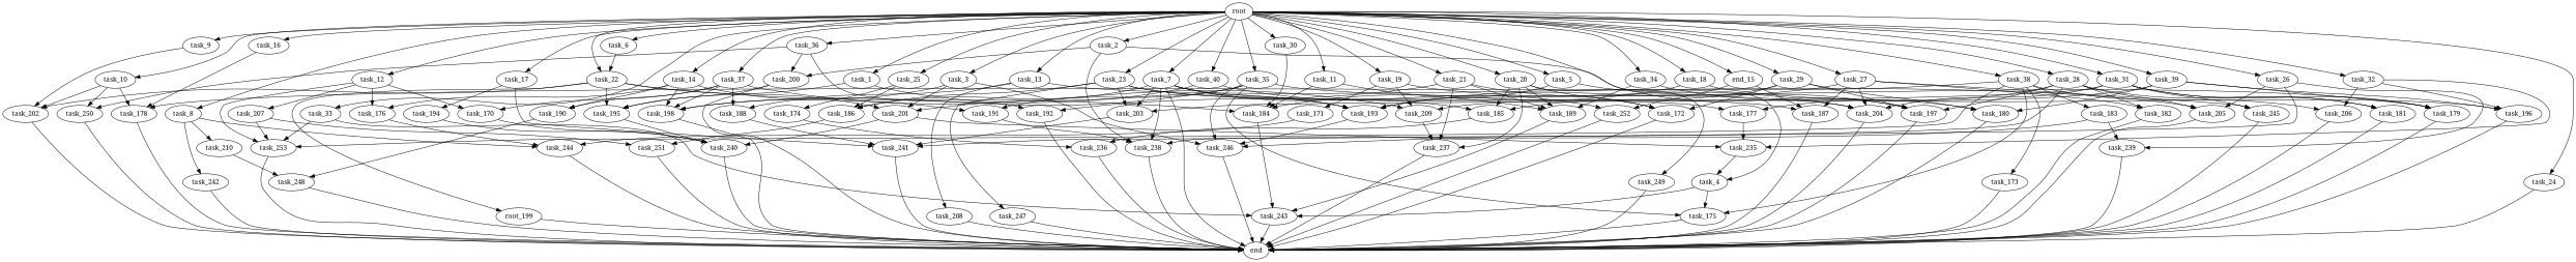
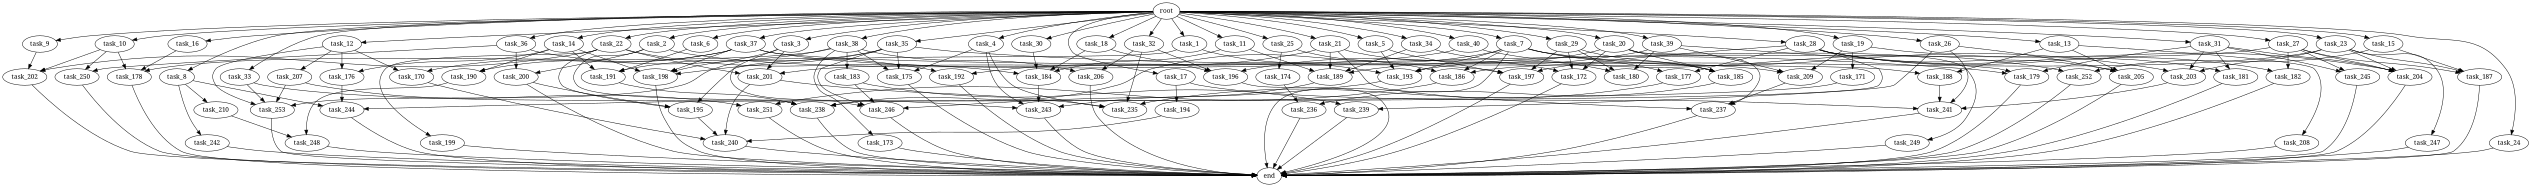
  digraph {
    fontname="Noto Serif"
    node [fontname="Noto Serif"]
    edge [fontname="Noto Serif"]
    root
    task_1
    task_2
    task_3
    task_4
    task_5
    task_6
    task_7
    task_8
    task_9
    task_10
    task_11
    task_12
    task_13
    task_14
-   task_15 [label=end_15]
+   task_15
    task_16
    task_17
    task_18
    task_19
    task_20
    task_21
    task_22
    task_23
    task_24
    task_25
    task_26
    task_27
    task_28
    task_29
    task_30
    task_31
    task_32
    task_33
    task_34
    task_35
    task_36
    task_37
    task_38
    task_39
    task_40
    task_193
    task_195
    task_197
    task_200
    task_238
    task_198
    task_201
    task_246
    task_175
    task_235
    task_243
    task_191
    task_177
    task_185
    task_186
    task_203
    end
    task_210
    task_242
    task_244
    task_202
    task_178
    task_250
    task_184
    task_189
    task_170
    task_176
    task_207
    task_253
    task_188
    task_205
    task_208
    task_190
    task_187
    task_252
    task_194
    task_241
    task_196
    task_171
    task_204
    task_209
    task_172
    task_237
    task_249
    task_192
-   task_199 [label=root_199]
+   task_199
    task_247
    task_174
    task_239
    task_182
    task_245
    task_181
    task_180
    task_179
    task_206
    task_173
    task_183
    task_240
    task_236
    task_251
    task_248
    root -> task_1
    root -> task_2
    root -> task_3
    root -> task_4
    root -> task_5
    root -> task_6
    root -> task_7
    root -> task_8
    root -> task_9
    root -> task_10
    root -> task_11
    root -> task_12
    root -> task_13
    root -> task_14
    root -> task_15
    root -> task_16
    root -> task_17
    root -> task_18
    root -> task_19
    root -> task_20
    root -> task_21
    root -> task_22
    root -> task_23
    root -> task_24
    root -> task_25
    root -> task_26
    root -> task_27
    root -> task_28
    root -> task_29
    root -> task_30
    root -> task_31
    root -> task_32
    root -> task_33
    root -> task_34
    root -> task_35
    root -> task_36
    root -> task_37
    root -> task_38
    root -> task_39
    root -> task_40
    task_1 -> task_193
    task_1 -> task_195
    task_2 -> task_197
    task_2 -> task_200
    task_2 -> task_238
    task_3 -> task_198
    task_3 -> task_201
    task_3 -> task_246
    task_4 -> task_175
-   task_235 -> task_4
+   task_4 -> task_235
    task_4 -> task_243
    task_5 -> task_193
    task_5 -> task_197
-   task_6 -> task_22
+   task_6 -> task_191
    task_7 -> task_193
    task_7 -> task_238
    task_7 -> task_177
    task_7 -> task_185
    task_7 -> task_186
    task_7 -> task_203
    task_7 -> end
    task_8 -> task_210
    task_8 -> task_242
    task_8 -> task_244
    task_9 -> task_202
    task_10 -> task_202
    task_10 -> task_178
    task_10 -> task_250
    task_11 -> task_184
    task_11 -> task_189
    task_12 -> task_170
    task_12 -> task_176
    task_12 -> task_207
    task_12 -> task_253
    task_13 -> task_188
    task_13 -> task_205
    task_13 -> task_208
    task_14 -> task_198
    task_14 -> task_191
    task_14 -> task_176
    task_14 -> task_190
    task_15 -> task_187
    task_15 -> task_252
    task_16 -> task_178
    task_17 -> task_194
    task_17 -> task_241
    task_18 -> task_184
    task_18 -> task_196
    task_19 -> task_171
    task_19 -> task_204
    task_19 -> task_209
    task_20 -> task_185
    task_20 -> task_189
    task_20 -> task_172
    task_20 -> task_237
    task_20 -> task_249
    task_21 -> task_189
    task_21 -> task_172
    task_21 -> task_237
    task_21 -> task_192
    task_22 -> task_195
    task_22 -> task_201
    task_22 -> task_202
    task_22 -> task_184
    task_22 -> task_199
    task_23 -> task_186
    task_23 -> task_203
    task_23 -> task_187
    task_23 -> task_204
    task_23 -> task_247
    task_24 -> end
    task_25 -> task_186
    task_25 -> task_174
    task_26 -> task_205
    task_26 -> task_241
    task_26 -> task_239
    task_27 -> task_193
    task_27 -> task_187
    task_27 -> task_204
    task_27 -> task_182
    task_27 -> task_245
    task_28 -> task_197
    task_28 -> task_238
    task_28 -> task_177
    task_28 -> task_205
    task_28 -> task_182
    task_28 -> task_181
    task_29 -> task_197
    task_29 -> task_185
    task_29 -> task_172
    task_29 -> task_180
    task_30 -> task_184
    task_31 -> task_203
    task_31 -> task_204
    task_31 -> task_245
    task_31 -> task_181
    task_31 -> task_179
    task_32 -> task_235
    task_32 -> task_196
    task_32 -> task_206
    task_33 -> task_243
    task_33 -> task_253
    task_34 -> task_189
    task_34 -> task_180
    task_35 -> task_198
    task_35 -> task_246
    task_35 -> task_175
    task_35 -> task_191
    task_35 -> task_179
    task_36 -> task_200
    task_36 -> task_250
    task_36 -> task_192
    task_37 -> task_198
    task_37 -> task_170
    task_37 -> task_188
    task_37 -> task_190
    task_37 -> task_209
    task_38 -> task_175
    task_38 -> task_178
    task_38 -> task_253
    task_38 -> task_206
    task_38 -> task_173
    task_38 -> task_183
    task_39 -> task_196
    task_39 -> task_209
    task_39 -> task_180
    task_39 -> task_179
    task_40 -> task_201
    task_40 -> task_252
    task_193 -> task_246
    task_195 -> task_240
    task_197 -> end
    task_200 -> task_195
    task_200 -> end
    task_238 -> end
    task_198 -> end
    task_201 -> task_235
    task_201 -> task_240
    task_246 -> end
    task_175 -> end
    task_243 -> end
    task_191 -> task_238
    task_177 -> task_235
    task_185 -> task_236
    task_186 -> task_251
    task_203 -> task_241
    task_210 -> task_248
    task_242 -> end
    task_244 -> end
    task_202 -> end
    task_178 -> end
    task_250 -> end
    task_184 -> task_243
    task_189 -> task_243
    task_170 -> task_240
    task_176 -> task_244
    task_207 -> task_253
    task_207 -> task_251
    task_253 -> end
    task_188 -> task_241
    task_205 -> end
    task_208 -> end
    task_190 -> task_248
    task_187 -> end
    task_252 -> end
    task_194 -> task_240
    task_241 -> end
    task_196 -> end
    task_171 -> task_244
    task_204 -> end
    task_209 -> task_237
    task_172 -> end
    task_237 -> end
    task_249 -> end
    task_192 -> end
    task_199 -> end
    task_247 -> end
    task_174 -> task_236
    task_239 -> end
    task_182 -> end
    task_245 -> end
    task_181 -> end
-   task_180 -> end
    task_179 -> end
    task_206 -> end
    task_173 -> end
    task_183 -> task_246
    task_183 -> task_239
    task_240 -> end
    task_236 -> end
    task_251 -> end
    task_248 -> end
  }
